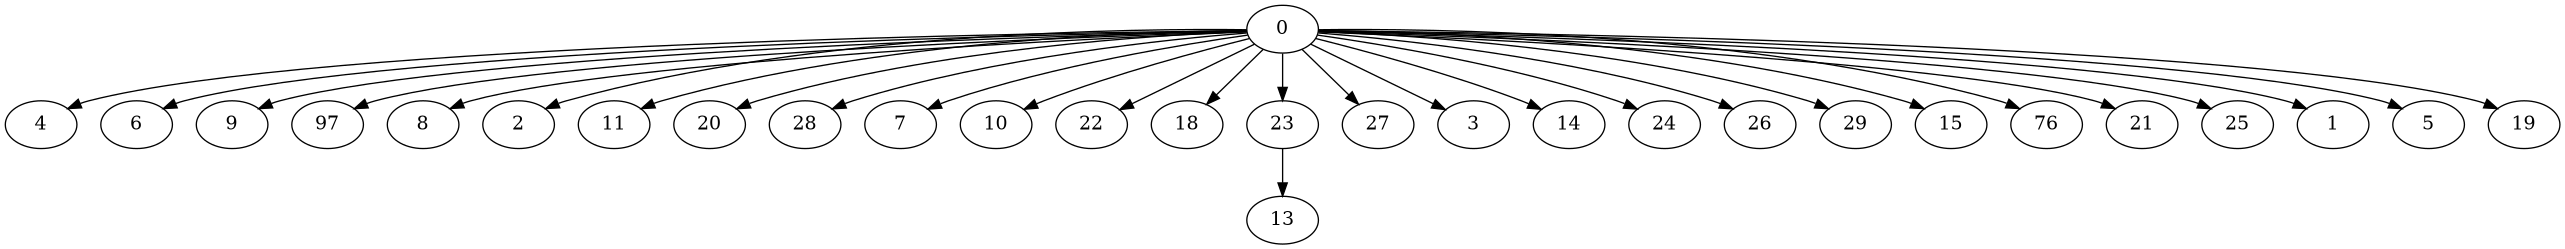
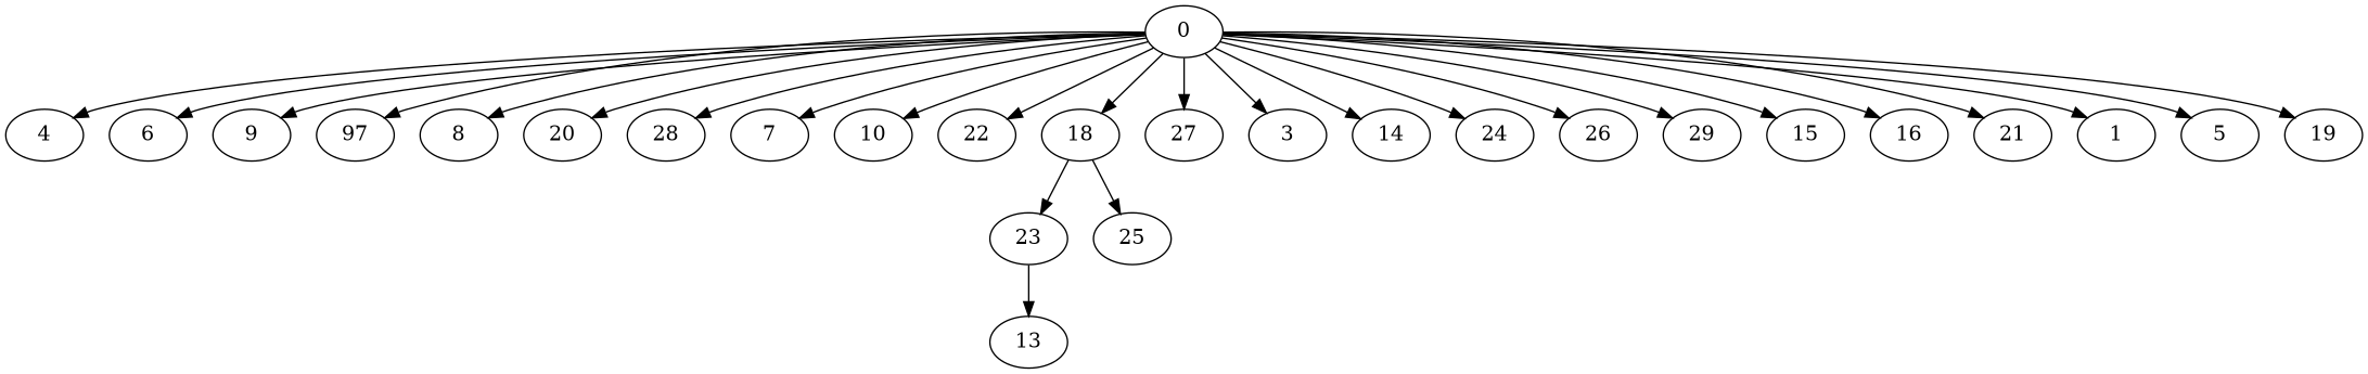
  digraph {
    "Duplicate states"=0
    GraphType=Fork
    "Max states in OPEN"=0
    Modes="120000ms; topo-ordered tasks, ; Pruning: task equivalence, fixed order ready list, ; F-value: ; Optimisation: best schedule length (SL) optimisation on equal, "
    NumberOfTasks=30
    "Pruned using list schedule length"=10468135
    "States removed from OPEN"=0
    TargetSystem="Homogeneous-2"
    "Time to schedule (ms)"=8385
    "Total idle time"=53
    "Total schedule length"=933
    "Total sequential time"=1811
    "Total states created"=40720601
    node [Processor=0 Weight=51]
    edge [Weight=10]
    0 ["Finish time"=51 "Start time"=0]
    4 ["Finish time"=900 Processor=1 "Start time"=798 Weight=102]
    6 ["Finish time"=798 Processor=1 "Start time"=696 Weight=102]
    9 ["Finish time"=563 Processor=1 "Start time"=461 Weight=102]
    n5 ["Finish time"=318 Processor=1 "Start time"=216 Weight=102 label=97]
    8 ["Finish time"=655 Processor=1 "Start time"=563 Weight=92]
-   2 ["Finish time"=134 Processor=1 "Start time"=53 Weight=81]
-   11 ["Finish time"=345 "Start time"=264 Weight=81]
    20 ["Finish time"=264 "Start time"=183 Weight=81]
    28 ["Finish time"=426 "Start time"=345 Weight=81]
    7 ["Finish time"=842 "Start time"=771 Weight=71]
    10 ["Finish time"=497 "Start time"=426 Weight=71]
    22 ["Finish time"=913 "Start time"=842 Weight=71]
    18 ["Finish time"=379 Processor=1 "Start time"=318 Weight=61]
    23 ["Finish time"=598 "Start time"=537 Weight=61]
    27 ["Finish time"=183 "Start time"=122 Weight=61]
    3 ["Finish time"=185 Processor=1 "Start time"=134]
    14 ["Finish time"=720 "Start time"=669]
    24 ["Finish time"=461 Processor=1 "Start time"=410]
    26 ["Finish time"=649 "Start time"=598]
    29 ["Finish time"=771 "Start time"=720]
    15 ["Finish time"=696 Processor=1 "Start time"=655 Weight=41]
-   16 ["Finish time"=410 Processor=1 "Start time"=379 Weight=31 label=76]
+   16 ["Finish time"=410 Processor=1 "Start time"=379 Weight=31]
    21 ["Finish time"=216 Processor=1 "Start time"=185 Weight=31]
    25 ["Finish time"=931 Processor=1 "Start time"=900 Weight=31]
    1 ["Finish time"=669 "Start time"=649 Weight=20]
    5 ["Finish time"=933 "Start time"=913 Weight=20]
    19 ["Finish time"=517 "Start time"=497 Weight=20]
    13 ["Finish time"=122 "Start time"=51 Weight=71]
    0 -> 4
    0 -> 6 [Weight=9]
    0 -> 9 [Weight=8]
    0 -> n5 [Weight=5]
    0 -> 8 [Weight=8]
-   0 -> 2 [Weight=2]
-   0 -> 11 [Weight=4]
    0 -> 20 [Weight=3]
    0 -> 28 [Weight=4]
    0 -> 7
    0 -> 10 [Weight=4]
    0 -> 22
    0 -> 18 [Weight=5]
-   0 -> 23 [Weight=7]
+   18 -> 23 [Weight=7]
    0 -> 27 [Weight=2]
    0 -> 3 [Weight=3]
    0 -> 14 [Weight=9]
    0 -> 24 [Weight=6]
    0 -> 26 [Weight=7]
    0 -> 29 [Weight=9]
    0 -> 15 [Weight=8]
    0 -> 16 [Weight=5]
    0 -> 21 [Weight=3]
-   0 -> 25
+   18 -> 25
    0 -> 1 [Weight=7]
    0 -> 5
    0 -> 19 [Weight=5]
    23 -> 13 [Weight=2]
  }
